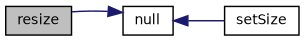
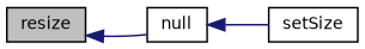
  digraph {
    rankdir=LR
    node [color=black fontname=Helvetica fontsize=10 shape=record]
    edge [color=midnightblue dir=back fontname=Helvetica fontsize=10 labelfontname=Helvetica labelfontsize=10 style=solid]
    n1 [fillcolor=grey75 fontcolor=black height=0.2 label=resize style=filled width=0.4]
    n2 [height=0.2 label=null width=0.4]
    n3 [height=0.2 label=setSize width=0.4]
-   n2 -> n1
+   n1 -> n2
    n2 -> n3
  }
